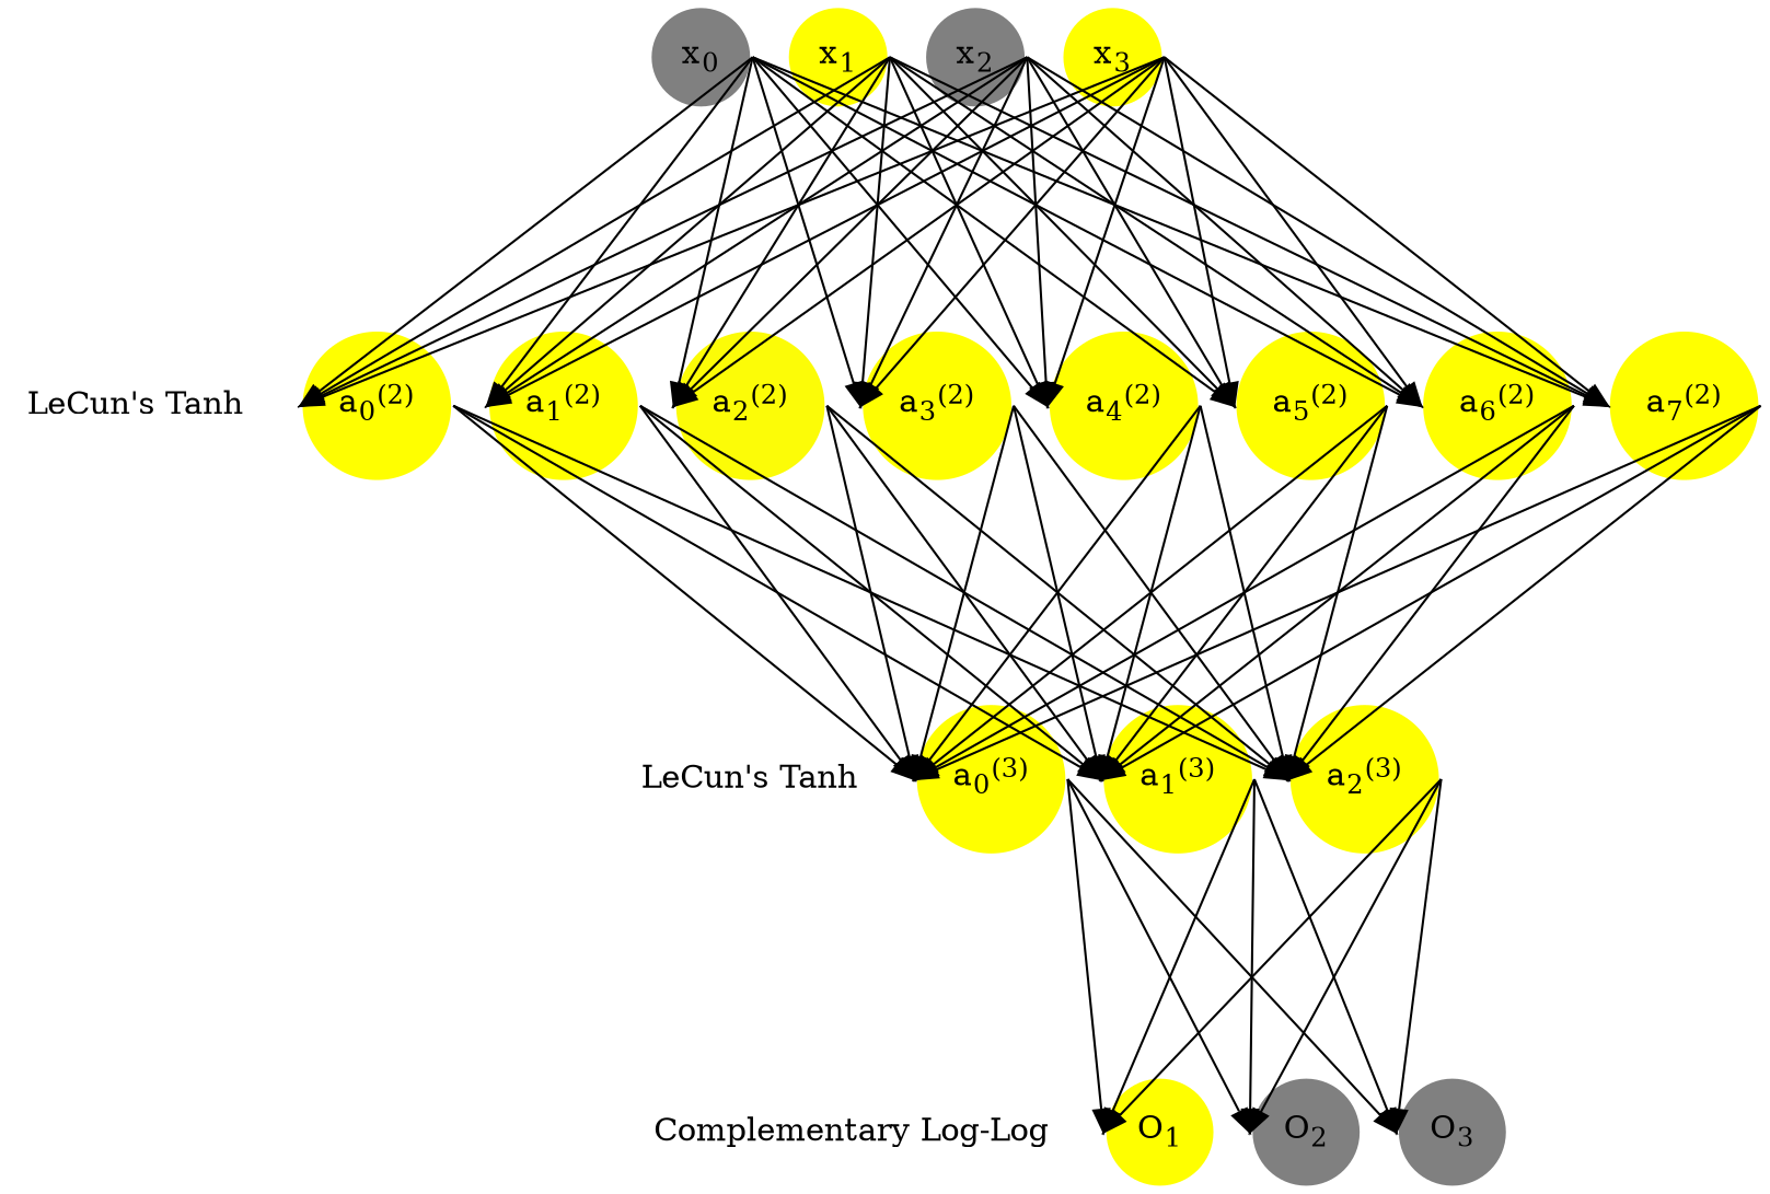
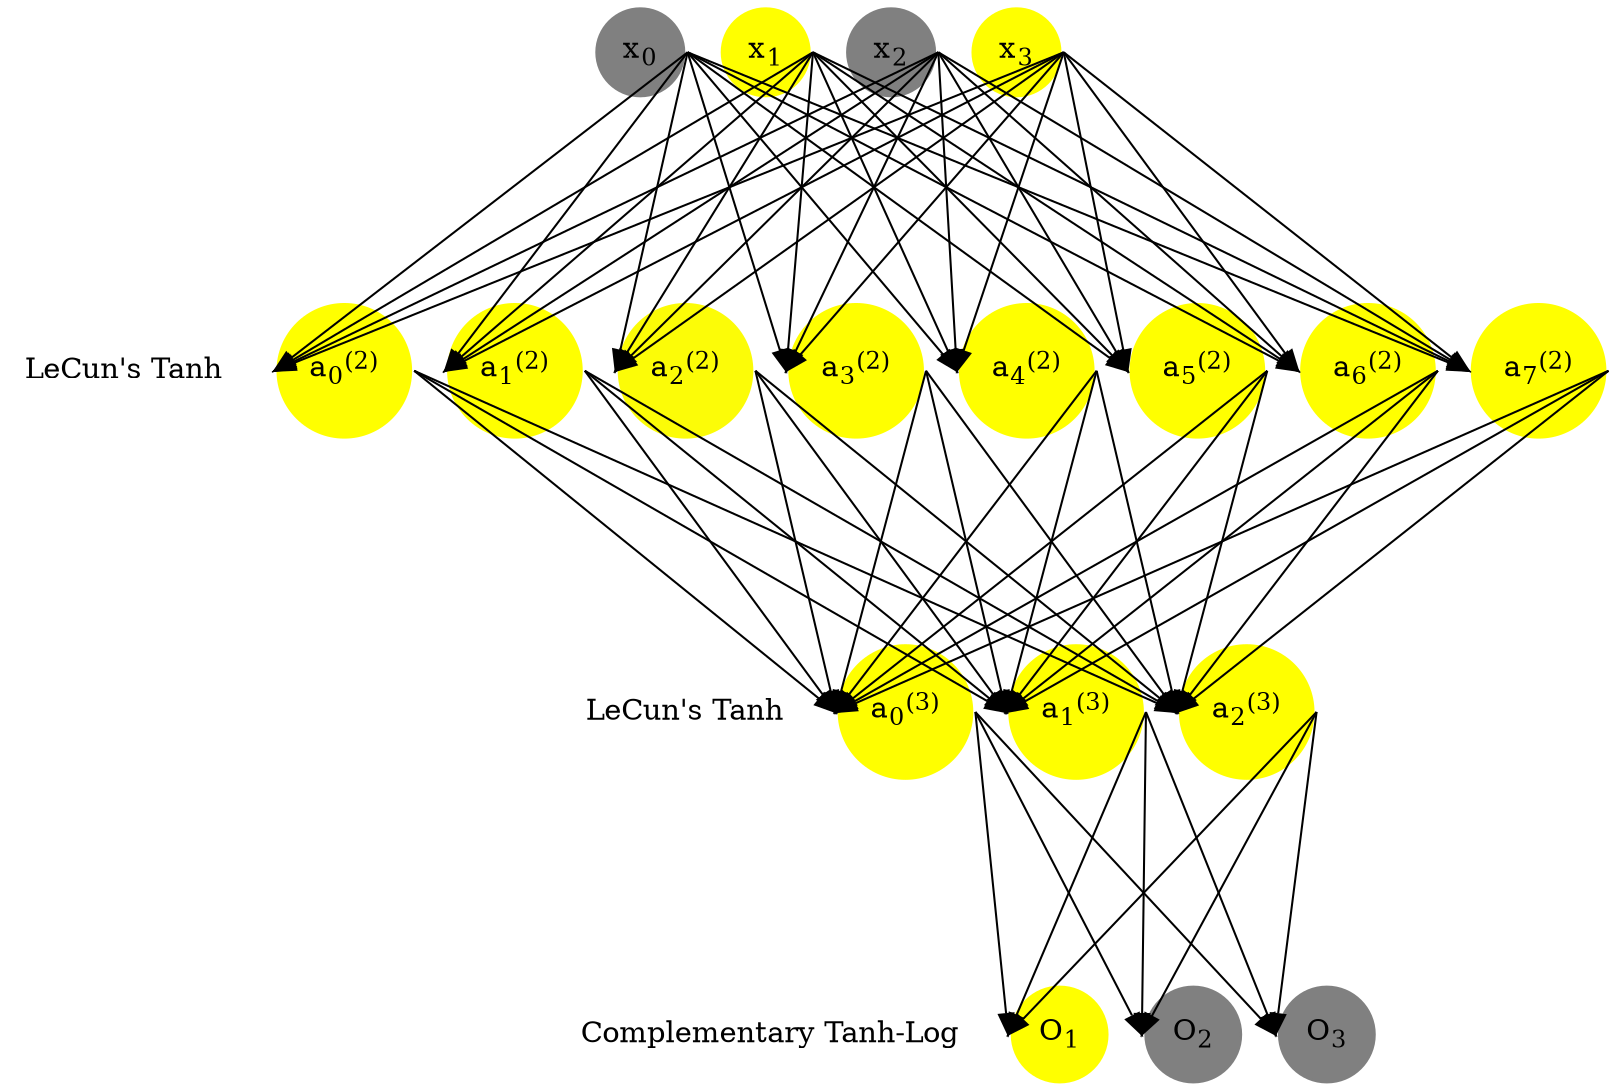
  digraph {
    rankdir=TB
    ranksep=1.4
    splines=false
    node [color="0.1667, 0.0, 0.5" fillcolor="0.1667, 0.0, 0.5" shape=circle style=filled]
    edge [headport=w style=solid tailport=e]
    n1 [label=<x<sub>0</sub>>]
    n2 [color="0.1667, 1.0, 1.0" fillcolor="0.1667, 1.0, 1.0" label=<x<sub>1</sub>>]
    n3 [label=<x<sub>2</sub>>]
    n4 [color="0.1667, 1.0, 1.0" fillcolor="0.1667, 1.0, 1.0" label=<x<sub>3</sub>>]
    n5 [color="0.1667, 1.583099, 1.291549" fillcolor="0.1667, 1.583099, 1.291549" label=<a<sub>0</sub><sup>(2)</sup>>]
    n6 [color="0.1667, 1.162933, 1.081466" fillcolor="0.1667, 1.162933, 1.081466" label=<a<sub>1</sub><sup>(2)</sup>>]
    n7 [color="0.1667, 0.970732, 0.985366" fillcolor="0.1667, 0.970732, 0.985366" label=<a<sub>2</sub><sup>(2)</sup>>]
    n8 [color="0.1667, 1.697266, 1.348633" fillcolor="0.1667, 1.697266, 1.348633" label=<a<sub>3</sub><sup>(2)</sup>>]
    n9 [color="0.1667, 1.183614, 1.091807" fillcolor="0.1667, 1.183614, 1.091807" label=<a<sub>4</sub><sup>(2)</sup>>]
    n10 [color="0.1667, 1.266311, 1.133156" fillcolor="0.1667, 1.266311, 1.133156" label=<a<sub>5</sub><sup>(2)</sup>>]
    n11 [color="0.1667, 1.629398, 1.314699" fillcolor="0.1667, 1.629398, 1.314699" label=<a<sub>6</sub><sup>(2)</sup>>]
    n12 [color="0.1667, 1.236527, 1.118263" fillcolor="0.1667, 1.236527, 1.118263" label=<a<sub>7</sub><sup>(2)</sup>>]
    n13 [color="0.1667, 1.715739, 1.357869" fillcolor="0.1667, 1.715739, 1.357869" label=<a<sub>0</sub><sup>(3)</sup>>]
    n14 [color="0.1667, 1.715895, 1.357947" fillcolor="0.1667, 1.715895, 1.357947" label=<a<sub>1</sub><sup>(3)</sup>>]
    n15 [color="0.1667, 1.715799, 1.357899" fillcolor="0.1667, 1.715799, 1.357899" label=<a<sub>2</sub><sup>(3)</sup>>]
    n16 [color="0.1667, 1.0, 1.0" fillcolor="0.1667, 1.0, 1.0" label=<O<sub>1</sub>>]
    n17 [label=<O<sub>2</sub>>]
    n18 [label=<O<sub>3</sub>>]
    n19 [label="LeCun's Tanh" shape=plaintext color="" fillcolor="" style=""]
    n20 [label="LeCun's Tanh" shape=plaintext color="" fillcolor="" style=""]
-   n21 [label="Complementary Log-Log" shape=plaintext color="" fillcolor="" style=""]
+   n21 [label="Complementary Tanh-Log" shape=plaintext color="" fillcolor="" style=""]
    subgraph sub_1 {
      n1
    }
    subgraph sub_2 {
      n2
    }
    subgraph sub_3 {
      n3
    }
    subgraph sub_4 {
      n4
    }
    subgraph sub_5 {
      n5
    }
    subgraph sub_6 {
      n6
    }
    subgraph sub_7 {
      n7
    }
    subgraph sub_8 {
      n8
    }
    subgraph sub_9 {
      n9
    }
    subgraph sub_10 {
      n10
    }
    subgraph sub_11 {
      n11
    }
    subgraph sub_12 {
      n12
    }
    subgraph sub_13 {
      n13
    }
    subgraph sub_14 {
      n14
    }
    subgraph sub_15 {
      n15
    }
    subgraph sub_16 {
      n16
    }
    subgraph sub_17 {
      n17
    }
    subgraph sub_18 {
      n18
    }
    subgraph sub_19 {
      rank=same
      n1
      n2
      n3
      n4
    }
    subgraph sub_20 {
      rank=same
      n5
      n6
      n7
      n8
      n9
      n10
      n11
      n12
    }
    subgraph sub_21 {
      rank=same
      n13
      n14
      n15
    }
    subgraph sub_22 {
      rank=same
      n16
      n17
      n18
    }
    subgraph sub_23 {
      rank=same
      n5
      n19
    }
    subgraph sub_24 {
      rank=same
      n13
      n20
    }
    subgraph sub_25 {
      rank=same
      n16
      n21
    }
    n1 -> n2 [style=invis]
    n1 -> n5
    n1 -> n6
    n1 -> n7
    n1 -> n8
    n1 -> n9
    n1 -> n10
    n1 -> n11
    n1 -> n12
    n2 -> n3 [style=invis]
    n2 -> n5
    n2 -> n6
    n2 -> n7
    n2 -> n8
    n2 -> n9
    n2 -> n10
    n2 -> n11
    n2 -> n12
    n3 -> n4 [style=invis]
    n3 -> n5
    n3 -> n6
    n3 -> n7
    n3 -> n8
    n3 -> n9
    n3 -> n10
    n3 -> n11
    n3 -> n12
    n4 -> n5
    n4 -> n6
    n4 -> n7
    n4 -> n8
    n4 -> n9
    n4 -> n10
    n4 -> n11
    n4 -> n12
    n5 -> n6 [style=invis]
    n5 -> n13
    n5 -> n14
    n5 -> n15
    n6 -> n7 [style=invis]
    n6 -> n13
    n6 -> n14
    n6 -> n15
    n7 -> n8 [style=invis]
    n7 -> n13
    n7 -> n14
    n7 -> n15
    n8 -> n9 [style=invis]
    n8 -> n13
    n8 -> n14
    n8 -> n15
    n9 -> n10 [style=invis]
    n9 -> n13
    n9 -> n14
    n9 -> n15
    n10 -> n11 [style=invis]
    n10 -> n13
    n10 -> n14
    n10 -> n15
    n11 -> n12 [style=invis]
    n11 -> n13
    n11 -> n14
    n11 -> n15
    n12 -> n13
    n12 -> n14
    n12 -> n15
    n13 -> n14 [style=invis]
    n13 -> n16
    n13 -> n17
    n13 -> n18
    n14 -> n15 [style=invis]
    n14 -> n16
    n14 -> n17
    n14 -> n18
    n15 -> n16
    n15 -> n17
    n15 -> n18
    n16 -> n17 [style=invis]
    n17 -> n18 [style=invis]
    n19 -> n5 [style=invis]
    n20 -> n13 [style=invis]
    n21 -> n16 [style=invis]
  }
